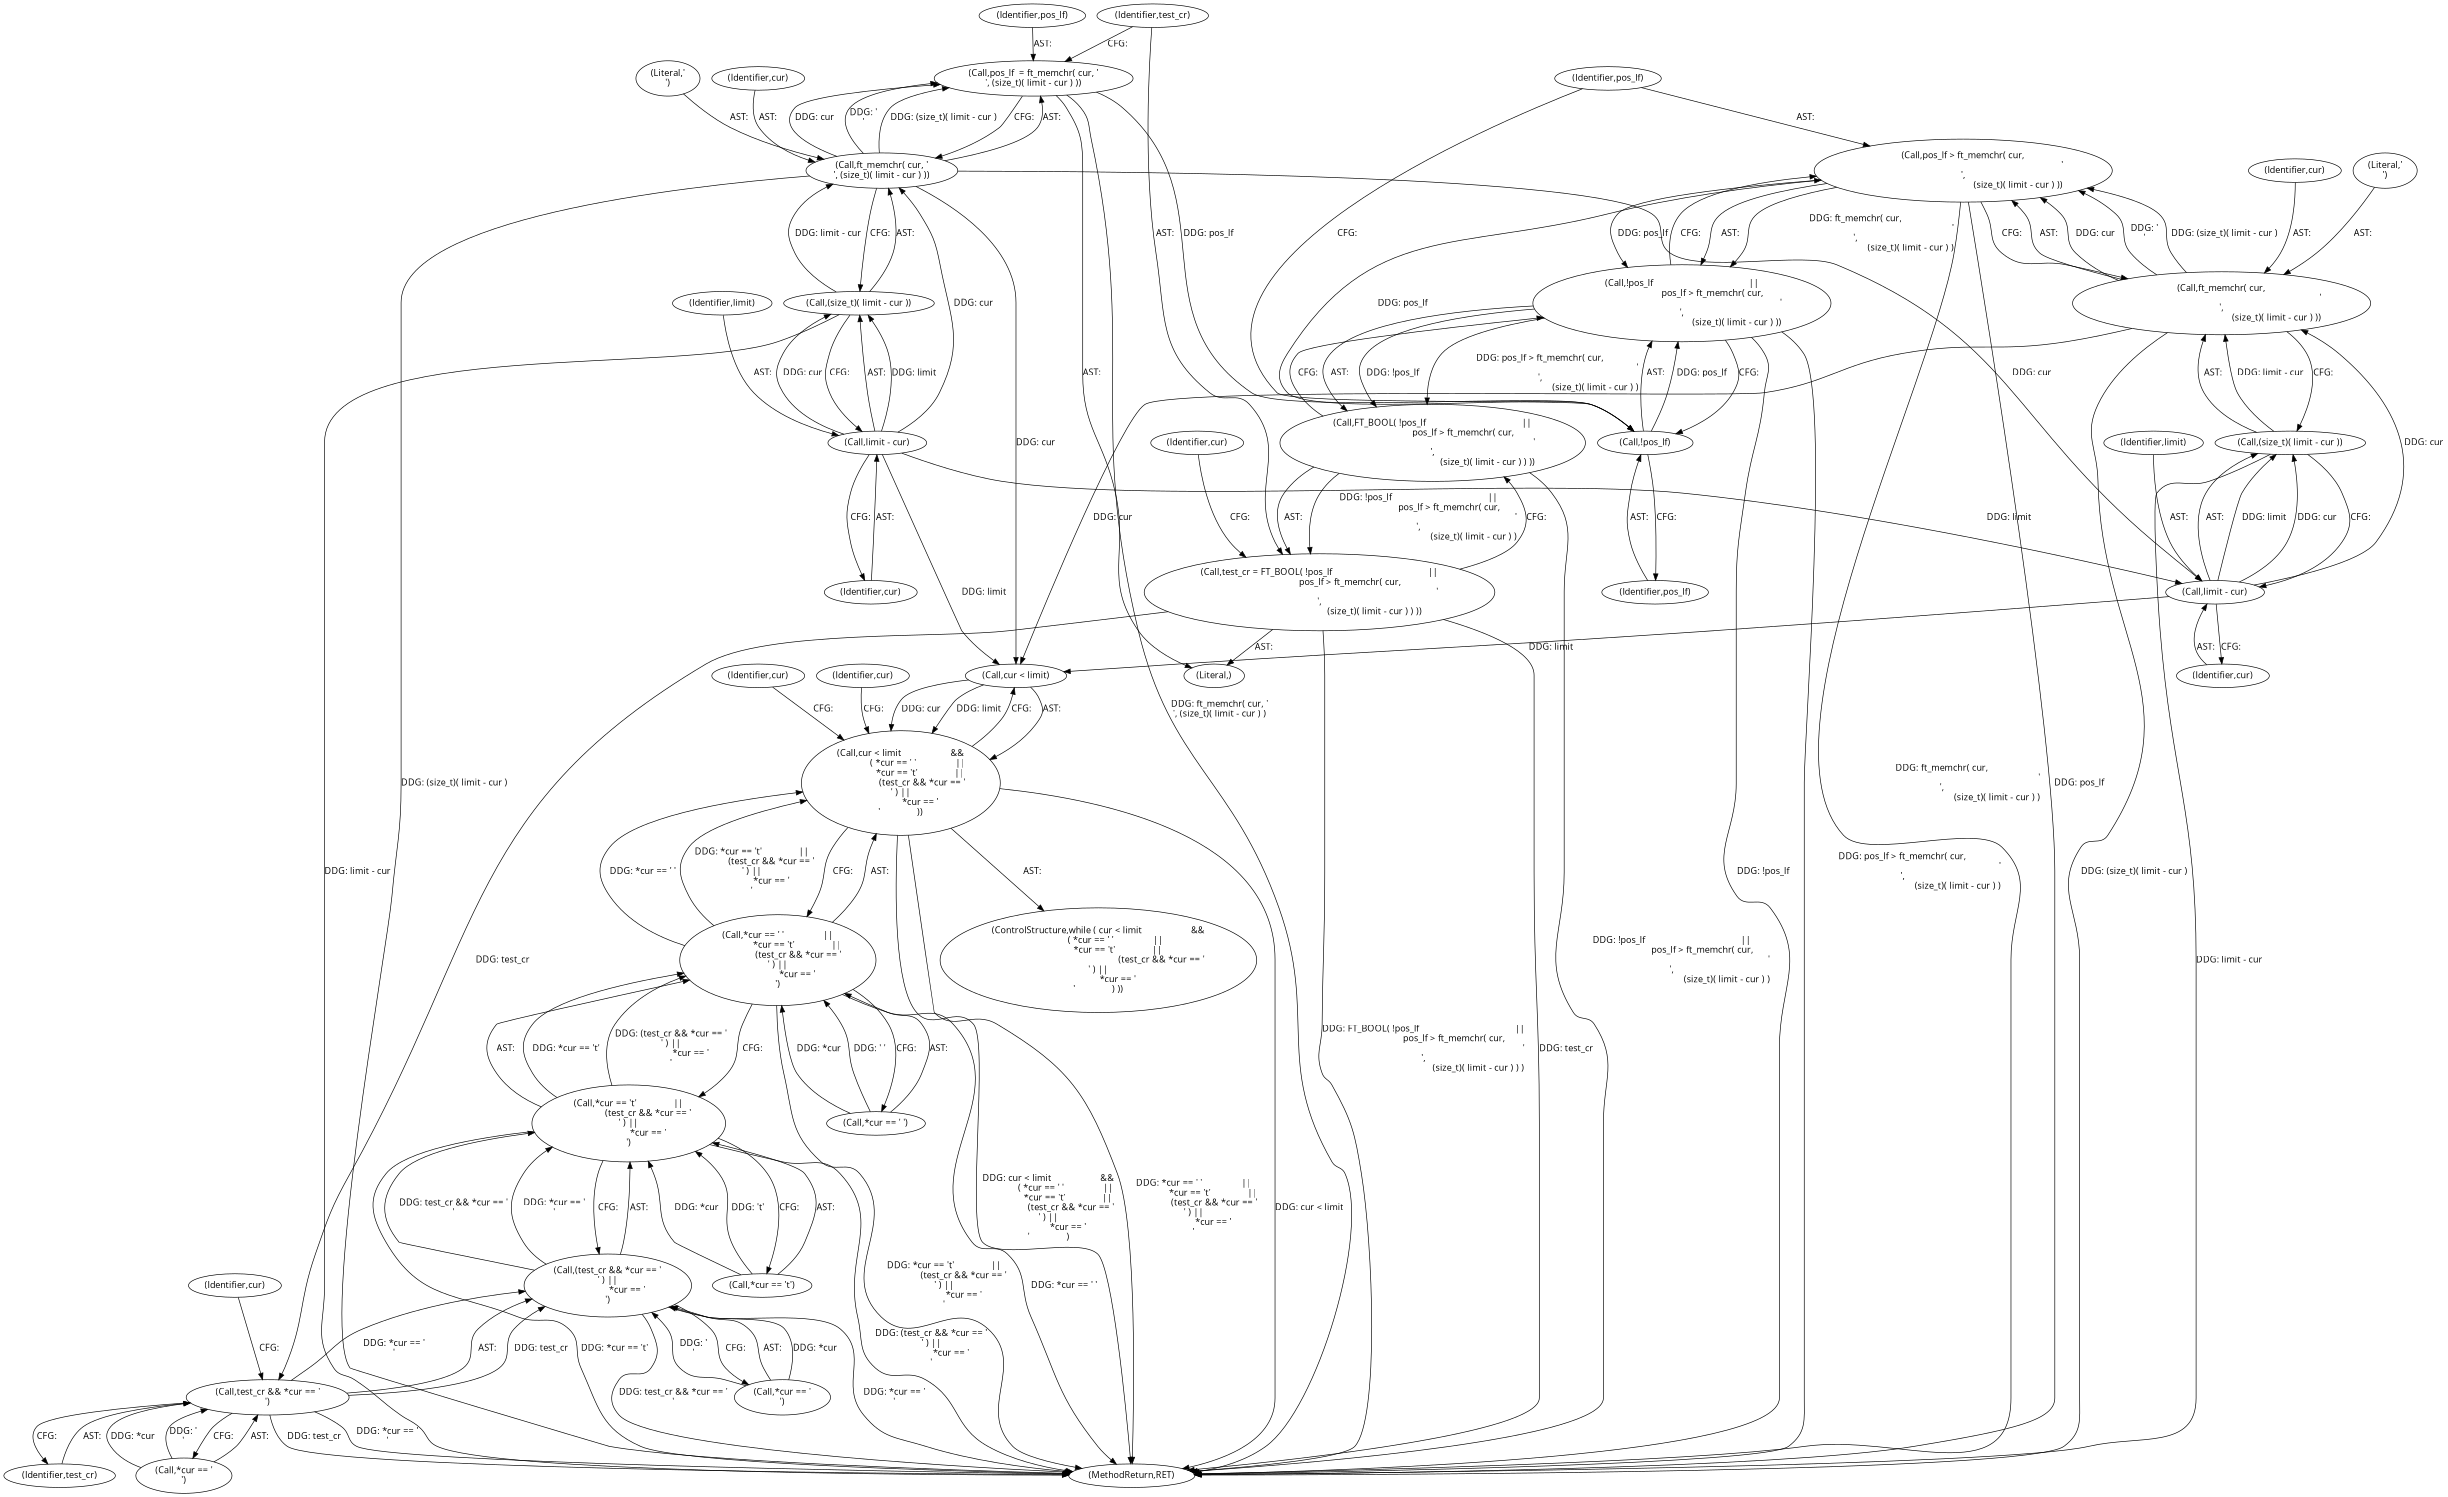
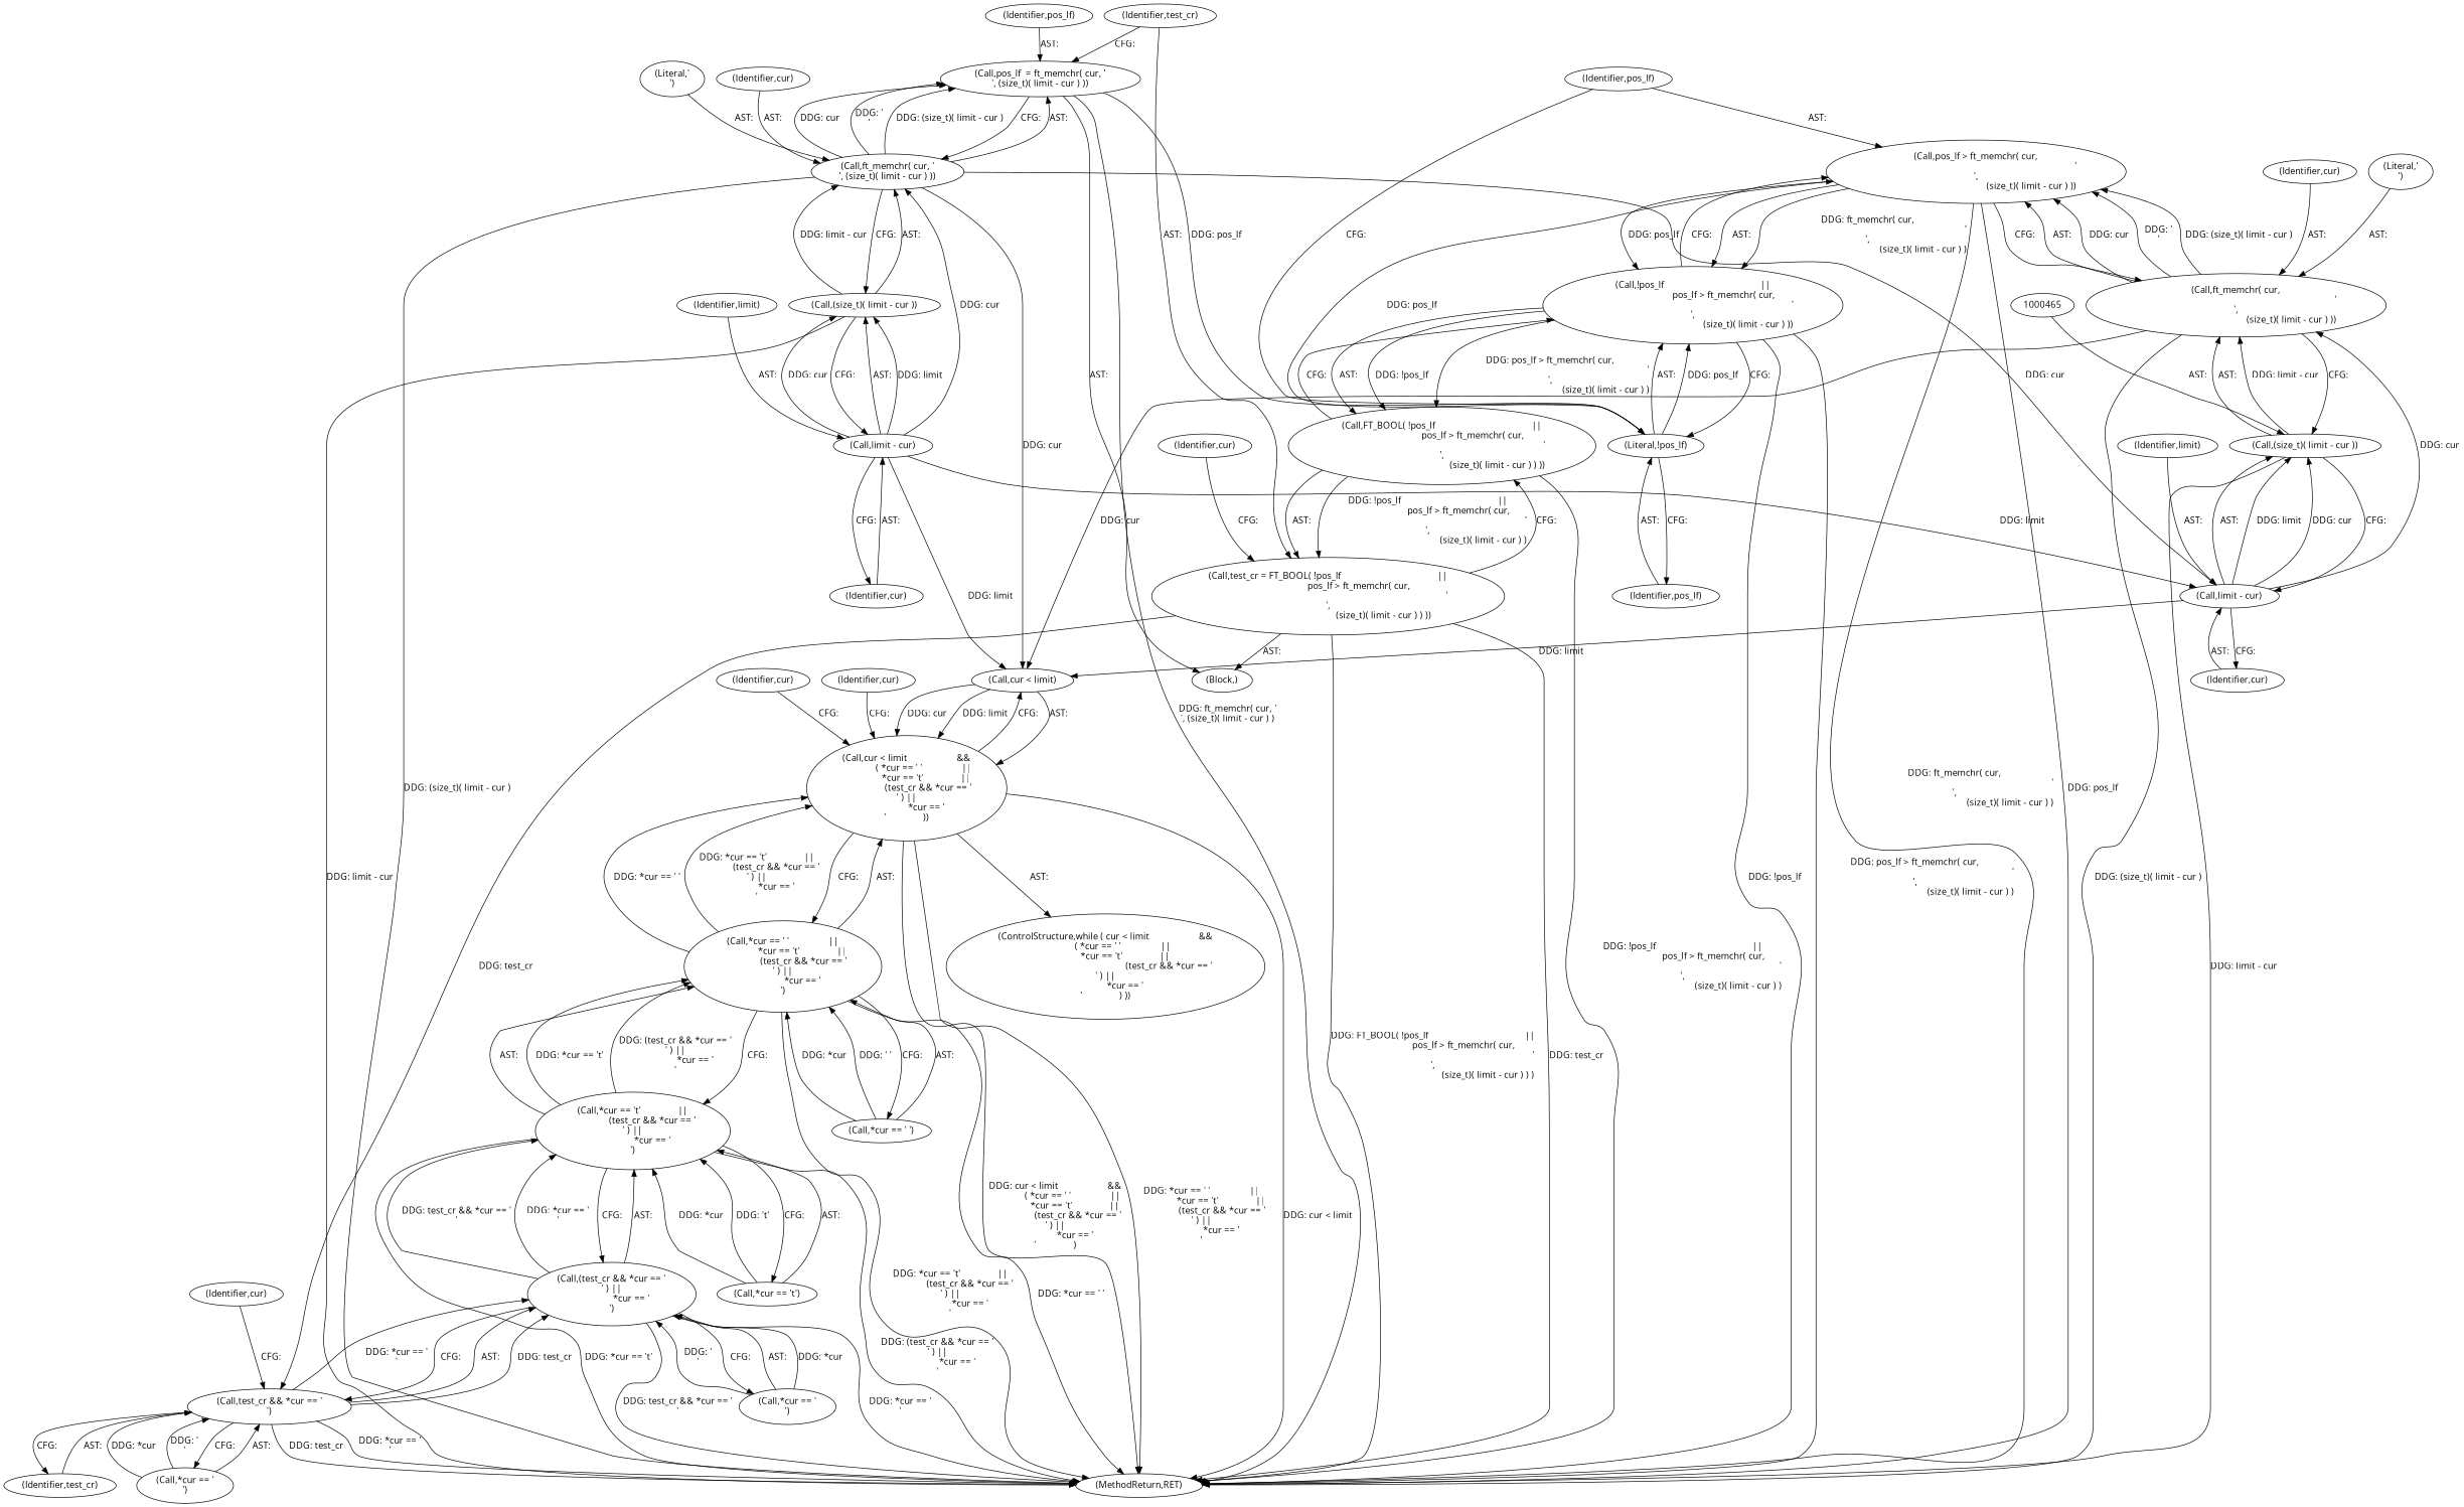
  digraph {
    fontname="Open Sans"
    node [fontname="Open Sans"]
    edge [fontname="Open Sans"]
    n1 [label="(Call,pos_lf > ft_memchr( cur,\n                                             '\r',\n                                             (size_t)( limit - cur ) ))"]
    n2 [label="(Call,ft_memchr( cur,\n                                             '\r',\n                                             (size_t)( limit - cur ) ))"]
    n3 [label="(Call,!pos_lf                                       ||\n                         pos_lf > ft_memchr( cur,\n                                             '\r',\n                                             (size_t)( limit - cur ) ))"]
    n4 [label="(MethodReturn,RET)"]
    n5 [label="(Call,cur < limit)"]
    n6 [label="(Call,(size_t)( limit - cur ))"]
-   n7 [label="(Call,!pos_lf)"]
+   n7 [label="(Literal,!pos_lf)"]
    n8 [label="(Call,FT_BOOL( !pos_lf                                       ||\n                         pos_lf > ft_memchr( cur,\n                                             '\r',\n                                             (size_t)( limit - cur ) ) ))"]
    n9 [label="(Identifier,pos_lf)"]
    n10 [label="(Call,pos_lf  = ft_memchr( cur, '\n', (size_t)( limit - cur ) ))"]
    n11 [label="(Call,ft_memchr( cur, '\n', (size_t)( limit - cur ) ))"]
-   n12 [label="(Literal,)"]
+   n12 [label="(Block,)"]
    n13 [label="(Call,(size_t)( limit - cur ))"]
    n14 [label="(Call,limit - cur)"]
    n15 [label="(Call,limit - cur)"]
    n16 [label="(Identifier,cur)"]
    n17 [label="(Call,cur < limit                    &&\n              ( *cur == ' '                ||\n                *cur == '\t'               ||\n                (test_cr && *cur == '\r' ) ||\n                *cur == '\n'               ))"]
    n18 [label="(Identifier,cur)"]
    n19 [label="(Call,test_cr = FT_BOOL( !pos_lf                                       ||\n                         pos_lf > ft_memchr( cur,\n                                             '\r',\n                                             (size_t)( limit - cur ) ) ))"]
    n20 [label="(Call,test_cr && *cur == '\r')"]
    n21 [label="(Call,(test_cr && *cur == '\r' ) ||\n                *cur == '\n')"]
    n22 [label="(Identifier,test_cr)"]
    n23 [label="(Call,*cur == '\r')"]
    n24 [label="(Call,*cur == '\t'               ||\n                (test_cr && *cur == '\r' ) ||\n                *cur == '\n')"]
    n25 [label="(Call,*cur == '\n')"]
    n26 [label="(Call,*cur == ' '                ||\n                *cur == '\t'               ||\n                (test_cr && *cur == '\r' ) ||\n                *cur == '\n')"]
    n27 [label="(Call,*cur == '\t')"]
    n28 [label="(Call,*cur == ' ')"]
    n29 [label="(ControlStructure,while ( cur < limit                    &&\n              ( *cur == ' '                ||\n                *cur == '\t'               ||\n                (test_cr && *cur == '\r' ) ||\n                *cur == '\n'               ) ))"]
    n30 [label="(Identifier,cur)"]
    n31 [label="(Identifier,cur)"]
    n32 [label="(Literal,'\n')"]
    n33 [label="(Identifier,limit)"]
    n34 [label="(Identifier,cur)"]
    n35 [label="(Identifier,cur)"]
    n36 [label="(Literal,'\r')"]
    n37 [label="(Identifier,pos_lf)"]
    n38 [label="(Identifier,pos_lf)"]
    n39 [label="(Identifier,test_cr)"]
    n40 [label="(Identifier,limit)"]
    n41 [label="(Identifier,cur)"]
    n42 [label="(Identifier,cur)"]
+   1000465
    n1 -> n2 [label="CFG: "]
    n1 -> n3 [label="AST: "]
    n1 -> n3 [label="DDG: pos_lf"]
    n1 -> n3 [label="DDG: ft_memchr( cur,\n                                             '\r',\n                                             (size_t)( limit - cur ) )"]
    n1 -> n4 [label="DDG: ft_memchr( cur,\n                                             '\r',\n                                             (size_t)( limit - cur ) )"]
    n1 -> n4 [label="DDG: pos_lf"]
    n2 -> n1 [label="AST: "]
    n2 -> n1 [label="DDG: cur"]
    n2 -> n1 [label="DDG: '\r'"]
    n2 -> n1 [label="DDG: (size_t)( limit - cur )"]
    n2 -> n4 [label="DDG: (size_t)( limit - cur )"]
    n2 -> n5 [label="DDG: cur"]
    n2 -> n6 [label="CFG: "]
    n3 -> n1 [label="CFG: "]
    n3 -> n4 [label="DDG: pos_lf > ft_memchr( cur,\n                                             '\r',\n                                             (size_t)( limit - cur ) )"]
    n3 -> n4 [label="DDG: !pos_lf"]
    n3 -> n7 [label="CFG: "]
    n3 -> n8 [label="AST: "]
    n3 -> n8 [label="DDG: !pos_lf"]
    n3 -> n8 [label="DDG: pos_lf > ft_memchr( cur,\n                                             '\r',\n                                             (size_t)( limit - cur ) )"]
    n5 -> n17 [label="AST: "]
    n5 -> n17 [label="DDG: cur"]
    n5 -> n17 [label="DDG: limit"]
    n6 -> n2 [label="AST: "]
    n6 -> n2 [label="DDG: limit - cur"]
    n6 -> n4 [label="DDG: limit - cur"]
    n6 -> n14 [label="CFG: "]
    n7 -> n1 [label="DDG: pos_lf"]
    n7 -> n3 [label="AST: "]
    n7 -> n3 [label="DDG: pos_lf"]
    n7 -> n9 [label="CFG: "]
    n8 -> n3 [label="CFG: "]
    n8 -> n4 [label="DDG: !pos_lf                                       ||\n                         pos_lf > ft_memchr( cur,\n                                             '\r',\n                                             (size_t)( limit - cur ) )"]
    n8 -> n19 [label="AST: "]
    n8 -> n19 [label="DDG: !pos_lf                                       ||\n                         pos_lf > ft_memchr( cur,\n                                             '\r',\n                                             (size_t)( limit - cur ) )"]
    n9 -> n7 [label="AST: "]
    n10 -> n4 [label="DDG: ft_memchr( cur, '\n', (size_t)( limit - cur ) )"]
    n10 -> n7 [label="DDG: pos_lf"]
    n10 -> n11 [label="CFG: "]
    n10 -> n12 [label="AST: "]
    n11 -> n4 [label="DDG: (size_t)( limit - cur )"]
    n11 -> n5 [label="DDG: cur"]
    n11 -> n10 [label="AST: "]
    n11 -> n10 [label="DDG: cur"]
    n11 -> n10 [label="DDG: '\n'"]
    n11 -> n10 [label="DDG: (size_t)( limit - cur )"]
    n11 -> n13 [label="CFG: "]
    n11 -> n14 [label="DDG: cur"]
    n13 -> n4 [label="DDG: limit - cur"]
    n13 -> n11 [label="AST: "]
    n13 -> n11 [label="DDG: limit - cur"]
    n13 -> n15 [label="CFG: "]
    n14 -> n2 [label="DDG: cur"]
    n14 -> n5 [label="DDG: limit"]
    n14 -> n6 [label="AST: "]
    n14 -> n6 [label="DDG: limit"]
    n14 -> n6 [label="DDG: cur"]
    n14 -> n16 [label="CFG: "]
    n15 -> n5 [label="DDG: limit"]
    n15 -> n11 [label="DDG: cur"]
    n15 -> n13 [label="AST: "]
    n15 -> n13 [label="DDG: limit"]
    n15 -> n13 [label="DDG: cur"]
    n15 -> n14 [label="DDG: limit"]
    n15 -> n18 [label="CFG: "]
    n16 -> n14 [label="AST: "]
    n17 -> n4 [label="DDG: *cur == ' '                ||\n                *cur == '\t'               ||\n                (test_cr && *cur == '\r' ) ||\n                *cur == '\n'"]
    n17 -> n4 [label="DDG: cur < limit"]
    n17 -> n4 [label="DDG: cur < limit                    &&\n              ( *cur == ' '                ||\n                *cur == '\t'               ||\n                (test_cr && *cur == '\r' ) ||\n                *cur == '\n'               )"]
    n17 -> n5 [label="CFG: "]
    n17 -> n26 [label="CFG: "]
    n17 -> n29 [label="AST: "]
    n18 -> n15 [label="AST: "]
    n19 -> n4 [label="DDG: FT_BOOL( !pos_lf                                       ||\n                         pos_lf > ft_memchr( cur,\n                                             '\r',\n                                             (size_t)( limit - cur ) ) )"]
    n19 -> n4 [label="DDG: test_cr"]
    n19 -> n8 [label="CFG: "]
    n19 -> n12 [label="AST: "]
    n19 -> n20 [label="DDG: test_cr"]
    n20 -> n4 [label="DDG: test_cr"]
    n20 -> n4 [label="DDG: *cur == '\r'"]
    n20 -> n21 [label="AST: "]
    n20 -> n21 [label="DDG: test_cr"]
    n20 -> n21 [label="DDG: *cur == '\r'"]
    n20 -> n22 [label="CFG: "]
    n20 -> n23 [label="CFG: "]
    n21 -> n4 [label="DDG: *cur == '\n'"]
    n21 -> n4 [label="DDG: test_cr && *cur == '\r'"]
+   n21 -> n20 [label="CFG: "]
    n21 -> n24 [label="AST: "]
    n21 -> n24 [label="DDG: test_cr && *cur == '\r'"]
    n21 -> n24 [label="DDG: *cur == '\n'"]
    n21 -> n25 [label="CFG: "]
    n22 -> n20 [label="AST: "]
    n23 -> n20 [label="AST: "]
    n23 -> n20 [label="DDG: *cur"]
    n23 -> n20 [label="DDG: '\r'"]
    n24 -> n4 [label="DDG: *cur == '\t'"]
    n24 -> n4 [label="DDG: (test_cr && *cur == '\r' ) ||\n                *cur == '\n'"]
    n24 -> n21 [label="CFG: "]
    n24 -> n26 [label="AST: "]
    n24 -> n26 [label="DDG: *cur == '\t'"]
    n24 -> n26 [label="DDG: (test_cr && *cur == '\r' ) ||\n                *cur == '\n'"]
    n24 -> n27 [label="CFG: "]
    n25 -> n21 [label="AST: "]
    n25 -> n21 [label="DDG: *cur"]
    n25 -> n21 [label="DDG: '\n'"]
    n26 -> n4 [label="DDG: *cur == '\t'               ||\n                (test_cr && *cur == '\r' ) ||\n                *cur == '\n'"]
    n26 -> n4 [label="DDG: *cur == ' '"]
    n26 -> n17 [label="AST: "]
    n26 -> n17 [label="DDG: *cur == ' '"]
    n26 -> n17 [label="DDG: *cur == '\t'               ||\n                (test_cr && *cur == '\r' ) ||\n                *cur == '\n'"]
    n26 -> n24 [label="CFG: "]
    n26 -> n28 [label="CFG: "]
    n27 -> n24 [label="AST: "]
    n27 -> n24 [label="DDG: *cur"]
    n27 -> n24 [label="DDG: '\t'"]
    n28 -> n26 [label="AST: "]
    n28 -> n26 [label="DDG: *cur"]
    n28 -> n26 [label="DDG: ' '"]
    n30 -> n2 [label="AST: "]
    n31 -> n19 [label="CFG: "]
    n32 -> n11 [label="AST: "]
    n33 -> n14 [label="AST: "]
    n34 -> n20 [label="CFG: "]
    n35 -> n17 [label="CFG: "]
    n36 -> n2 [label="AST: "]
    n37 -> n1 [label="AST: "]
    n37 -> n7 [label="CFG: "]
    n38 -> n10 [label="AST: "]
    n39 -> n10 [label="CFG: "]
    n39 -> n19 [label="AST: "]
    n40 -> n15 [label="AST: "]
    n41 -> n17 [label="CFG: "]
    n42 -> n11 [label="AST: "]
+   1000465 -> n6 [label="AST: "]
  }
